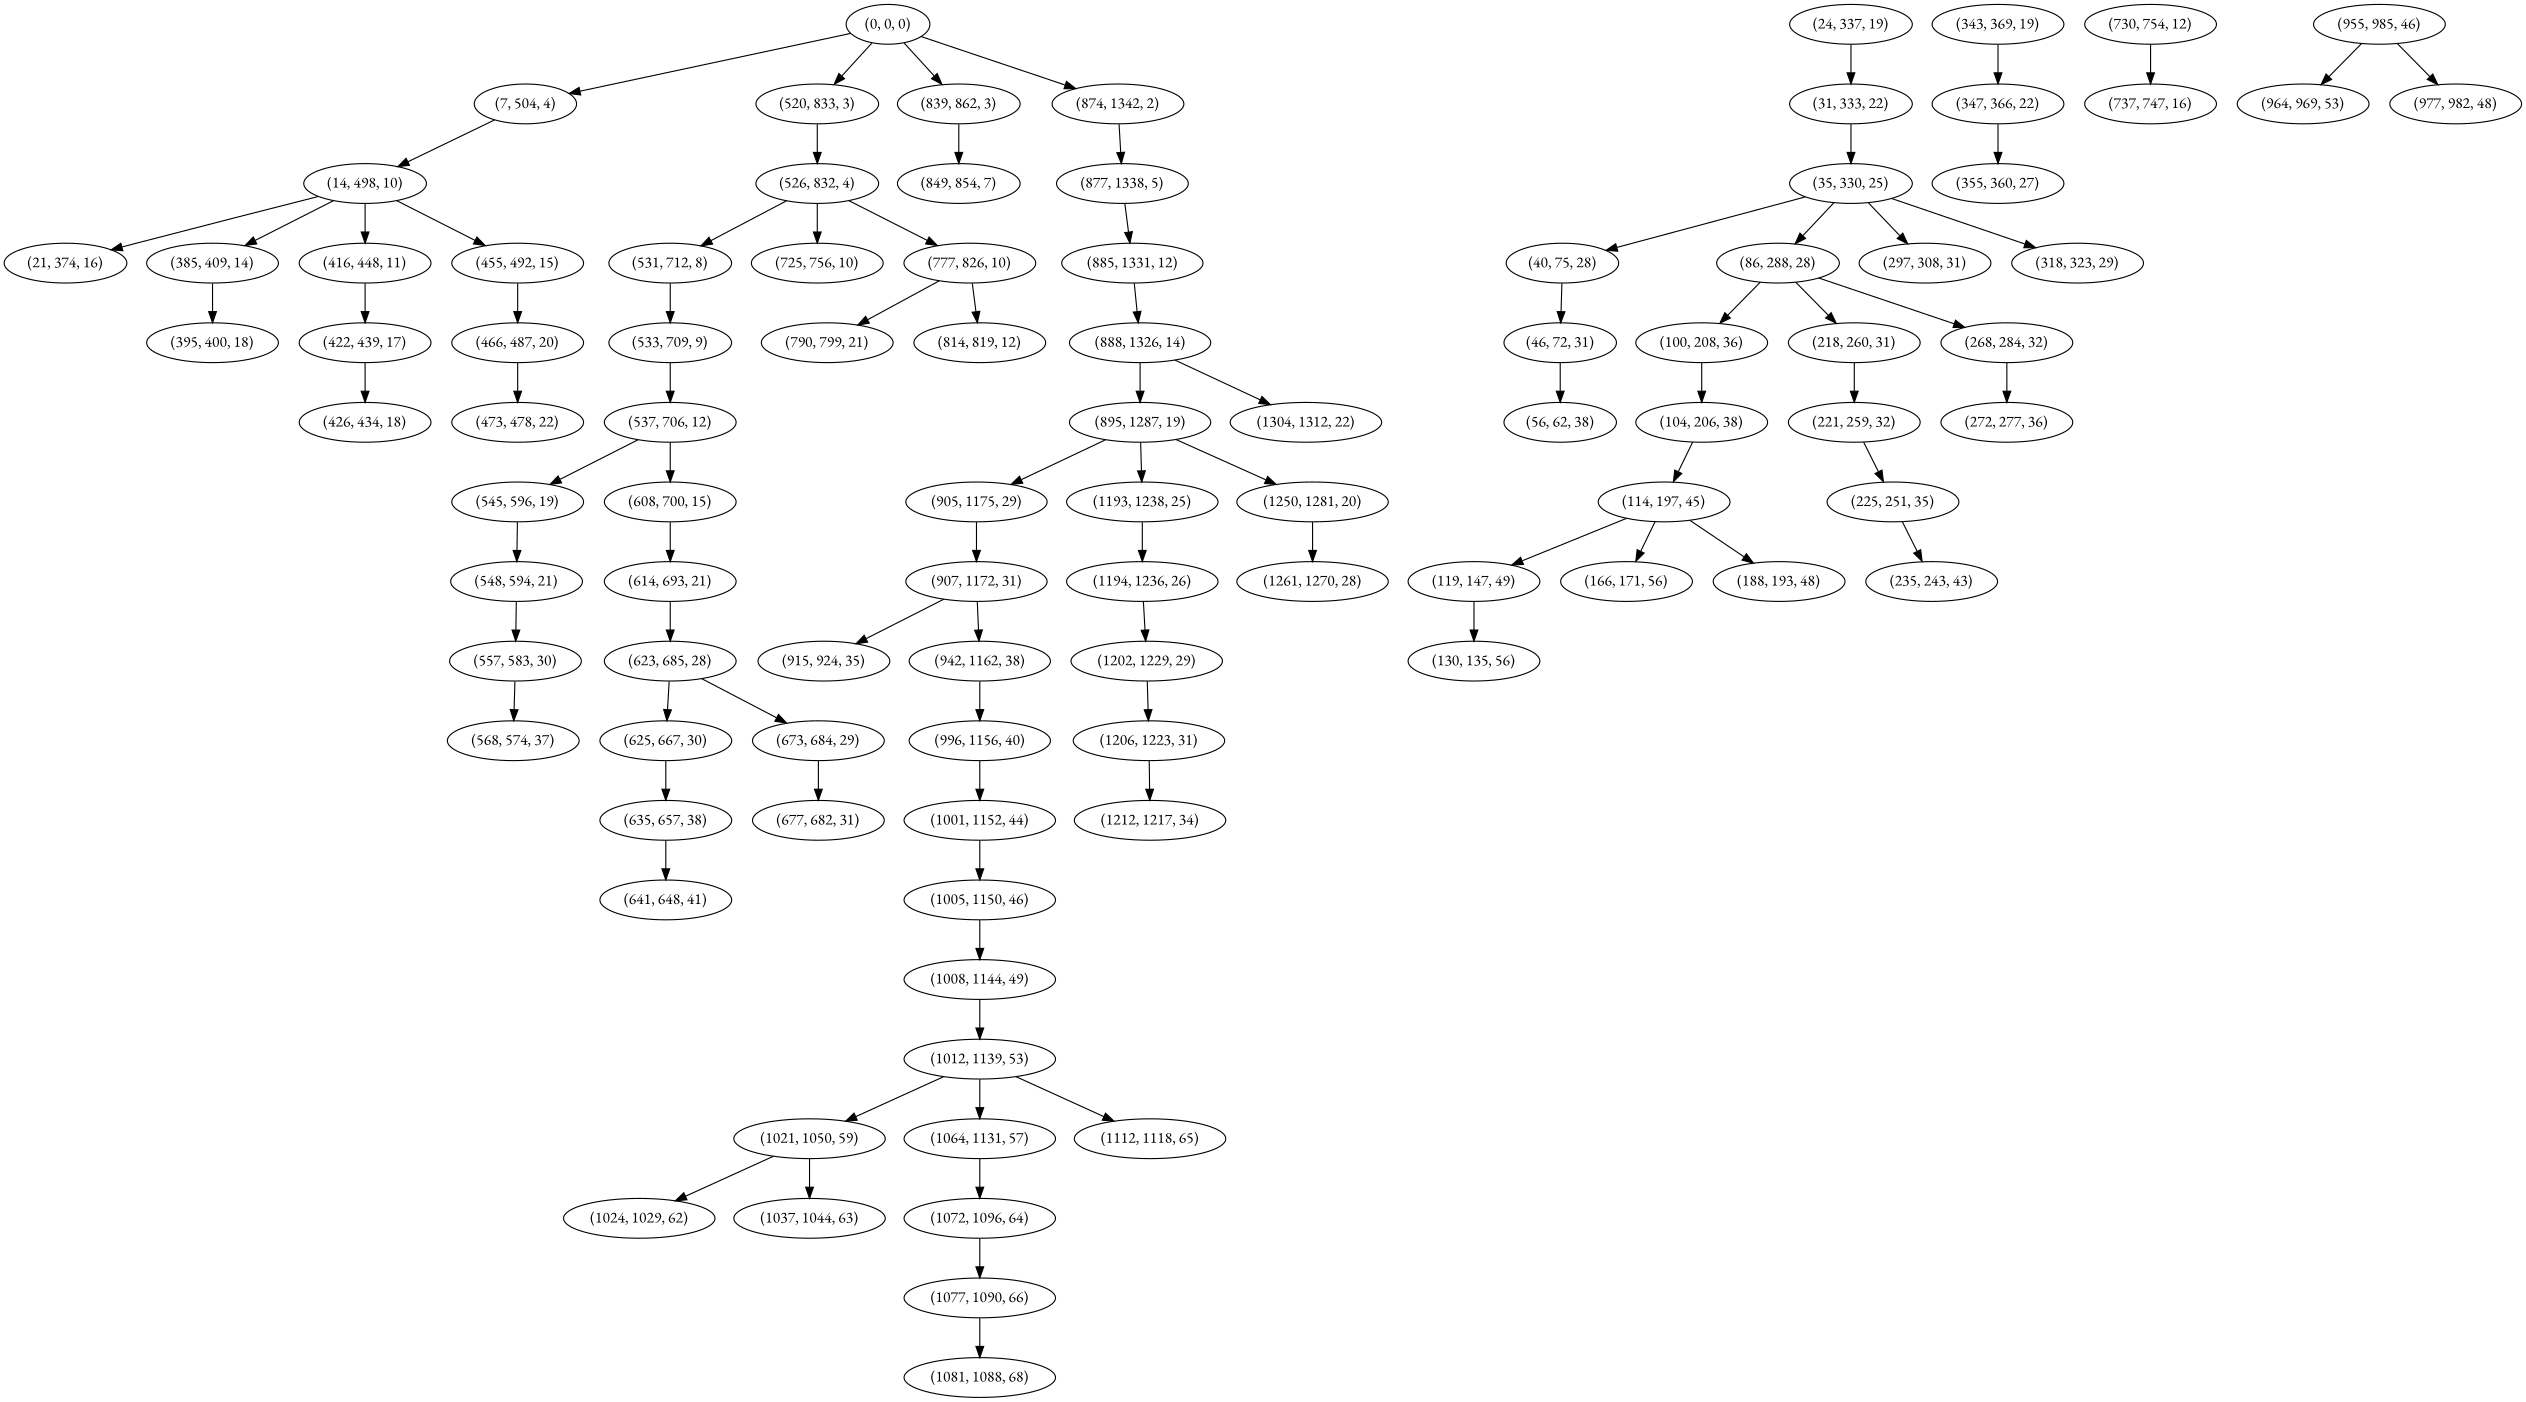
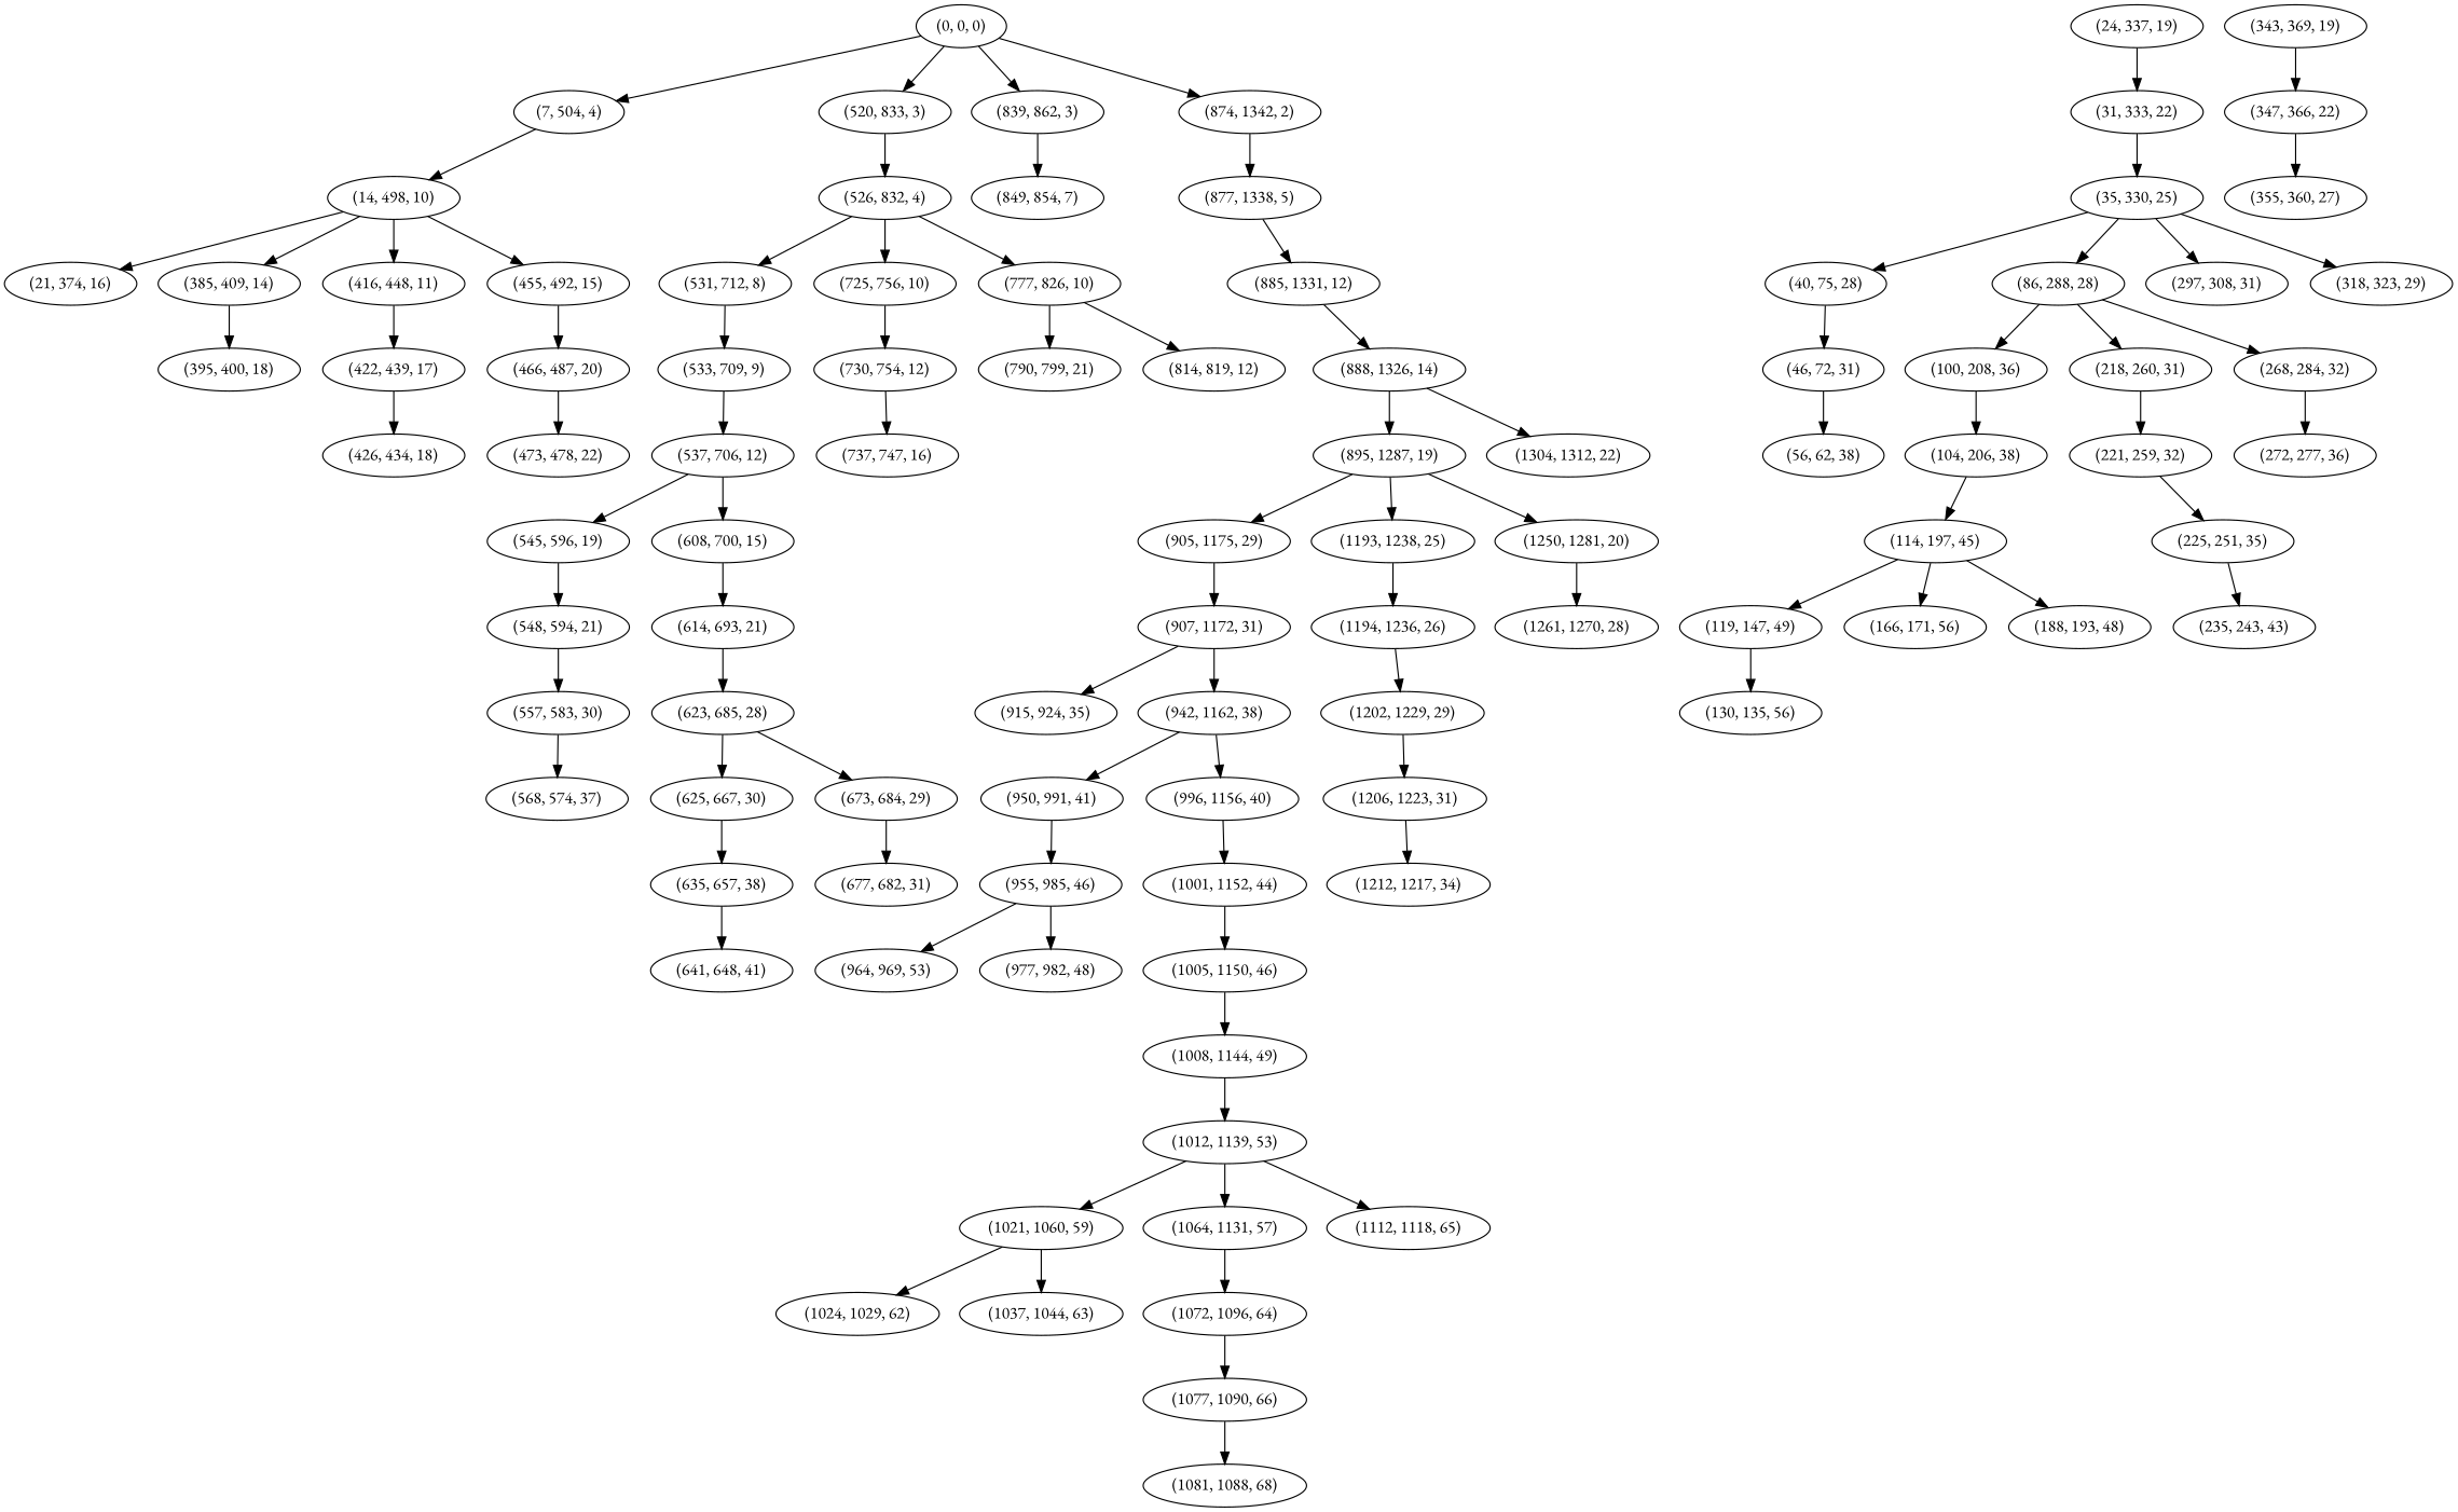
  digraph {
    fontname="EB Garamond"
    node [fontname="EB Garamond"]
    edge [fontname="EB Garamond"]
    "(0, 0, 0)"
    "(7, 504, 4)"
    "(520, 833, 3)"
    "(839, 862, 3)"
    "(874, 1342, 2)"
    "(14, 498, 10)"
    "(526, 832, 4)"
    "(849, 854, 7)"
    "(877, 1338, 5)"
    "(21, 374, 16)"
    "(385, 409, 14)"
    "(416, 448, 11)"
    "(455, 492, 15)"
    "(395, 400, 18)"
    "(422, 439, 17)"
    "(466, 487, 20)"
    "(24, 337, 19)"
    "(31, 333, 22)"
    "(343, 369, 19)"
    "(347, 366, 22)"
    "(35, 330, 25)"
    "(40, 75, 28)"
    "(86, 288, 28)"
    "(297, 308, 31)"
    "(318, 323, 29)"
    "(46, 72, 31)"
    "(100, 208, 36)"
    "(218, 260, 31)"
    "(268, 284, 32)"
    "(56, 62, 38)"
    "(104, 206, 38)"
    "(221, 259, 32)"
    "(272, 277, 36)"
    "(114, 197, 45)"
    "(119, 147, 49)"
    "(166, 171, 56)"
    "(188, 193, 48)"
    "(130, 135, 56)"
    "(225, 251, 35)"
    "(235, 243, 43)"
    "(355, 360, 27)"
    "(426, 434, 18)"
    "(473, 478, 22)"
    "(531, 712, 8)"
    "(725, 756, 10)"
    "(777, 826, 10)"
    "(533, 709, 9)"
    "(730, 754, 12)"
    "(790, 799, 21)"
    "(814, 819, 12)"
    "(537, 706, 12)"
    "(545, 596, 19)"
    "(608, 700, 15)"
    "(548, 594, 21)"
    "(614, 693, 21)"
    "(557, 583, 30)"
    "(568, 574, 37)"
    "(623, 685, 28)"
    "(625, 667, 30)"
    "(673, 684, 29)"
    "(635, 657, 38)"
    "(677, 682, 31)"
    "(641, 648, 41)"
    "(737, 747, 16)"
    "(885, 1331, 12)"
    "(888, 1326, 14)"
    "(895, 1287, 19)"
    "(1304, 1312, 22)"
    "(905, 1175, 29)"
    "(1193, 1238, 25)"
    "(1250, 1281, 20)"
    "(907, 1172, 31)"
    "(1194, 1236, 26)"
    "(1261, 1270, 28)"
    "(915, 924, 35)"
    "(942, 1162, 38)"
+   "(950, 991, 41)"
    "(996, 1156, 40)"
    "(955, 985, 46)"
    "(1001, 1152, 44)"
    "(964, 969, 53)"
    "(977, 982, 48)"
    "(1005, 1150, 46)"
    "(1008, 1144, 49)"
    "(1012, 1139, 53)"
-   "(1021, 1050, 59)"
+   "(1021, 1050, 59)" [label="(1021, 1060, 59)"]
    "(1064, 1131, 57)"
    "(1112, 1118, 65)"
    "(1024, 1029, 62)"
    "(1037, 1044, 63)"
    "(1072, 1096, 64)"
    "(1077, 1090, 66)"
    "(1081, 1088, 68)"
    "(1202, 1229, 29)"
    "(1206, 1223, 31)"
    "(1212, 1217, 34)"
    "(0, 0, 0)" -> "(7, 504, 4)"
    "(0, 0, 0)" -> "(520, 833, 3)"
    "(0, 0, 0)" -> "(839, 862, 3)"
    "(0, 0, 0)" -> "(874, 1342, 2)"
    "(7, 504, 4)" -> "(14, 498, 10)"
    "(520, 833, 3)" -> "(526, 832, 4)"
    "(839, 862, 3)" -> "(849, 854, 7)"
    "(874, 1342, 2)" -> "(877, 1338, 5)"
    "(14, 498, 10)" -> "(21, 374, 16)"
    "(14, 498, 10)" -> "(385, 409, 14)"
    "(14, 498, 10)" -> "(416, 448, 11)"
    "(14, 498, 10)" -> "(455, 492, 15)"
    "(526, 832, 4)" -> "(531, 712, 8)"
    "(526, 832, 4)" -> "(725, 756, 10)"
    "(526, 832, 4)" -> "(777, 826, 10)"
    "(877, 1338, 5)" -> "(885, 1331, 12)"
    "(385, 409, 14)" -> "(395, 400, 18)"
    "(416, 448, 11)" -> "(422, 439, 17)"
    "(455, 492, 15)" -> "(466, 487, 20)"
    "(422, 439, 17)" -> "(426, 434, 18)"
    "(466, 487, 20)" -> "(473, 478, 22)"
    "(24, 337, 19)" -> "(31, 333, 22)"
    "(31, 333, 22)" -> "(35, 330, 25)"
    "(343, 369, 19)" -> "(347, 366, 22)"
    "(347, 366, 22)" -> "(355, 360, 27)"
    "(35, 330, 25)" -> "(40, 75, 28)"
    "(35, 330, 25)" -> "(86, 288, 28)"
    "(35, 330, 25)" -> "(297, 308, 31)"
    "(35, 330, 25)" -> "(318, 323, 29)"
    "(40, 75, 28)" -> "(46, 72, 31)"
    "(86, 288, 28)" -> "(100, 208, 36)"
    "(86, 288, 28)" -> "(218, 260, 31)"
    "(86, 288, 28)" -> "(268, 284, 32)"
    "(46, 72, 31)" -> "(56, 62, 38)"
    "(100, 208, 36)" -> "(104, 206, 38)"
    "(218, 260, 31)" -> "(221, 259, 32)"
    "(268, 284, 32)" -> "(272, 277, 36)"
    "(104, 206, 38)" -> "(114, 197, 45)"
    "(221, 259, 32)" -> "(225, 251, 35)"
    "(114, 197, 45)" -> "(119, 147, 49)"
    "(114, 197, 45)" -> "(166, 171, 56)"
    "(114, 197, 45)" -> "(188, 193, 48)"
    "(119, 147, 49)" -> "(130, 135, 56)"
    "(225, 251, 35)" -> "(235, 243, 43)"
    "(531, 712, 8)" -> "(533, 709, 9)"
+   "(725, 756, 10)" -> "(730, 754, 12)"
    "(777, 826, 10)" -> "(790, 799, 21)"
    "(777, 826, 10)" -> "(814, 819, 12)"
    "(533, 709, 9)" -> "(537, 706, 12)"
    "(730, 754, 12)" -> "(737, 747, 16)"
    "(537, 706, 12)" -> "(545, 596, 19)"
    "(537, 706, 12)" -> "(608, 700, 15)"
    "(545, 596, 19)" -> "(548, 594, 21)"
    "(608, 700, 15)" -> "(614, 693, 21)"
    "(548, 594, 21)" -> "(557, 583, 30)"
    "(614, 693, 21)" -> "(623, 685, 28)"
    "(557, 583, 30)" -> "(568, 574, 37)"
    "(623, 685, 28)" -> "(625, 667, 30)"
    "(623, 685, 28)" -> "(673, 684, 29)"
    "(625, 667, 30)" -> "(635, 657, 38)"
    "(673, 684, 29)" -> "(677, 682, 31)"
    "(635, 657, 38)" -> "(641, 648, 41)"
    "(885, 1331, 12)" -> "(888, 1326, 14)"
    "(888, 1326, 14)" -> "(895, 1287, 19)"
    "(888, 1326, 14)" -> "(1304, 1312, 22)"
    "(895, 1287, 19)" -> "(905, 1175, 29)"
    "(895, 1287, 19)" -> "(1193, 1238, 25)"
    "(895, 1287, 19)" -> "(1250, 1281, 20)"
    "(905, 1175, 29)" -> "(907, 1172, 31)"
    "(1193, 1238, 25)" -> "(1194, 1236, 26)"
    "(1250, 1281, 20)" -> "(1261, 1270, 28)"
    "(907, 1172, 31)" -> "(915, 924, 35)"
    "(907, 1172, 31)" -> "(942, 1162, 38)"
    "(1194, 1236, 26)" -> "(1202, 1229, 29)"
+   "(942, 1162, 38)" -> "(950, 991, 41)"
    "(942, 1162, 38)" -> "(996, 1156, 40)"
+   "(950, 991, 41)" -> "(955, 985, 46)"
    "(996, 1156, 40)" -> "(1001, 1152, 44)"
    "(955, 985, 46)" -> "(964, 969, 53)"
    "(955, 985, 46)" -> "(977, 982, 48)"
    "(1001, 1152, 44)" -> "(1005, 1150, 46)"
    "(1005, 1150, 46)" -> "(1008, 1144, 49)"
    "(1008, 1144, 49)" -> "(1012, 1139, 53)"
    "(1012, 1139, 53)" -> "(1021, 1050, 59)"
    "(1012, 1139, 53)" -> "(1064, 1131, 57)"
    "(1012, 1139, 53)" -> "(1112, 1118, 65)"
    "(1021, 1050, 59)" -> "(1024, 1029, 62)"
    "(1021, 1050, 59)" -> "(1037, 1044, 63)"
    "(1064, 1131, 57)" -> "(1072, 1096, 64)"
    "(1072, 1096, 64)" -> "(1077, 1090, 66)"
    "(1077, 1090, 66)" -> "(1081, 1088, 68)"
    "(1202, 1229, 29)" -> "(1206, 1223, 31)"
    "(1206, 1223, 31)" -> "(1212, 1217, 34)"
  }
